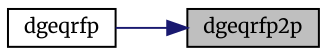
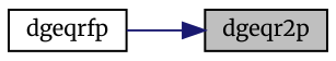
  digraph {
    rankdir=RL
    fontname=Merriweather
    node [color=black fontname=Merriweather fontsize=10 shape=record style=filled]
-   n1 [fillcolor=grey75 fontcolor=black height=0.2 label=dgeqrfp2p width=0.4]
+   n1 [fillcolor=grey75 fontcolor=black height=0.2 label=dgeqr2p width=0.4]
    n2 [fillcolor=white height=0.2 label=dgeqrfp width=0.4]
    n1 -> n2 [color=midnightblue dir=back fontname=Merriweather fontsize=10 labelfontname=Helvetica labelfontsize=10 style=solid]
  }
